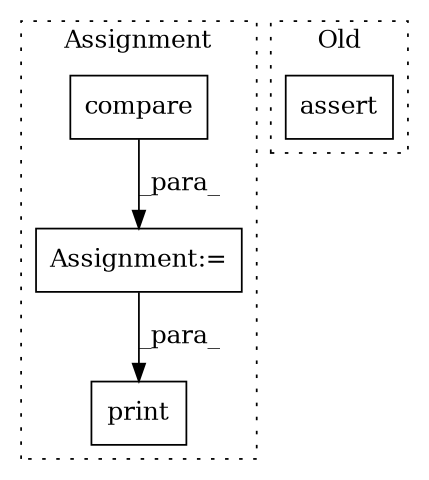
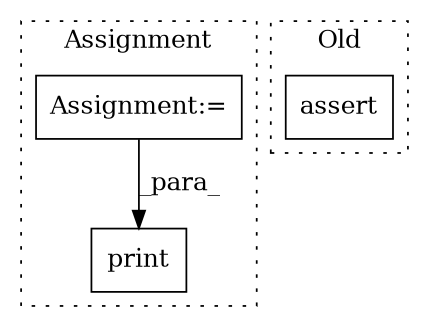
  digraph {
    node [a=32 shape=box]
-   n1 [l="8,1" label=compare s="926,952"]
    n2 [l="6,1" label=print s="959,968"]
    n3 [a=7 l=1 label="Assignment:=" s=925]
    n4 [a=6 l=7 label=assert s=867]
    subgraph cluster_1 {
      label=Assignment
      style=dotted
-     n1
      n2
      n3
    }
    subgraph cluster_2 {
      label=Old
      style=dotted
      n4
    }
-   n1 -> n3 [label=_para_]
    n3 -> n2 [label=_para_]
  }
